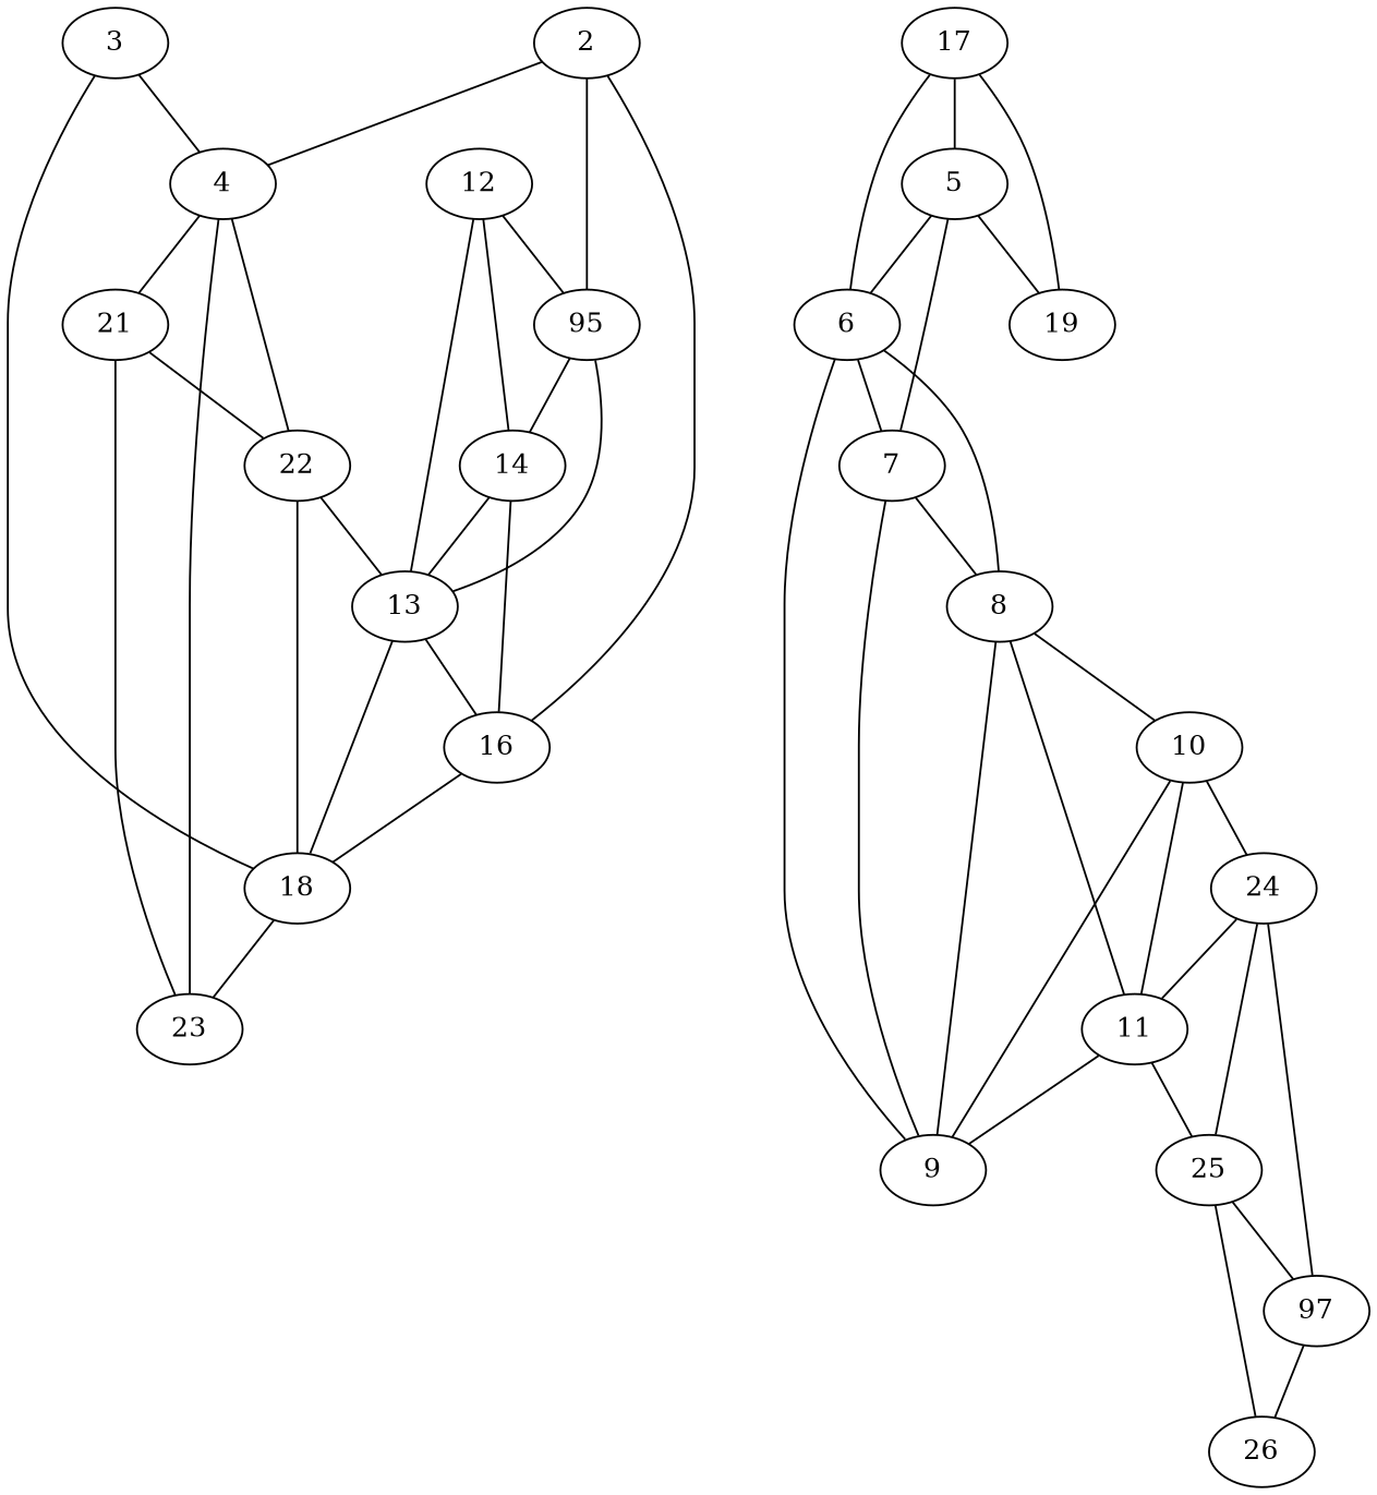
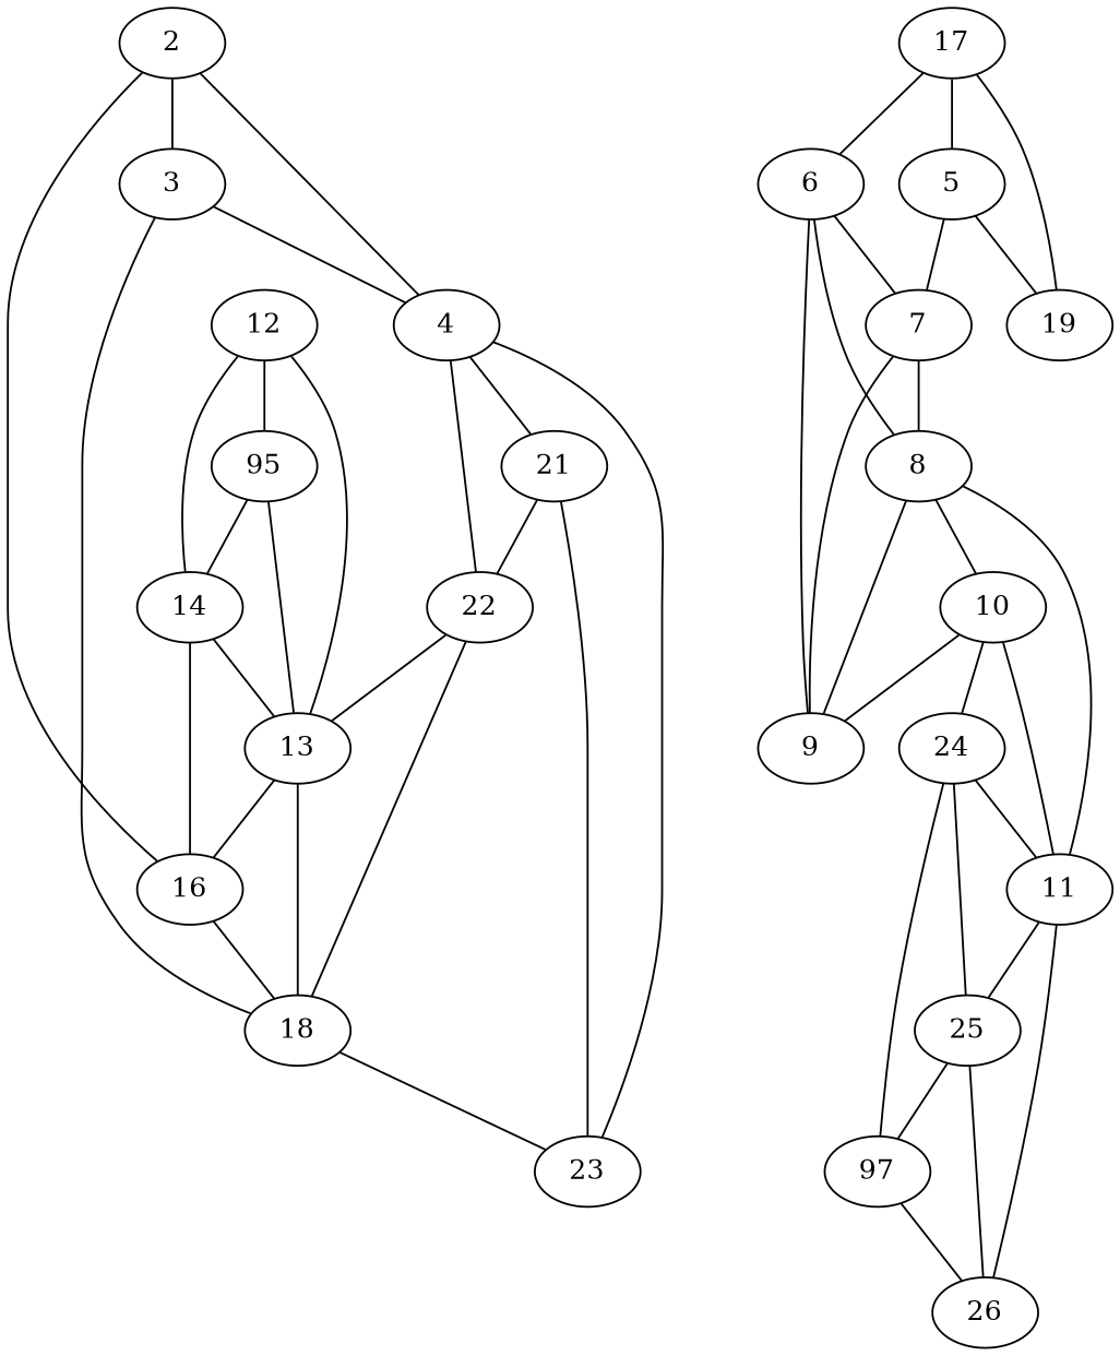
  graph {
    node [aaLength=8 sequence=GVLLLDK type=1]
    edge [distance0=28.0 frequency=1 type0=1]
    2 [aaLength=5 sequence=EATKF type=0]
    3 [aaLength=6 sequence=SQYLLD type=0]
    4 [aaLength=11 sequence=SAEQLAAALDT type=0]
    18 [aaLength=9 sequence=KRYRVIARL]
    12 [aaLength=7]
    13 [sequence=TGMLPICL]
    14 [aaLength=3 sequence=AGH]
    n8 [aaLength=7 label=95]
    21 [aaLength=2 sequence=GD]
    22 [aaLength=3 sequence=QRT]
    23 [aaLength=4 sequence=IVEE]
    16 [sequence=TGMLPICL]
    5 [aaLength=13 sequence=YIRTIIDDLGEKL type=0]
    6 [aaLength=5 sequence=PVERM type=0]
    7 [aaLength=16 sequence=TLEHLRELVEQAEQQD type=0]
    19 [sequence=ELELEIHC]
    8 [aaLength=7 sequence=PAAELLD type=0]
    9 [aaLength=3 sequence=PLL type=0]
    10 [aaLength=5 sequence=DSPAS type=0]
    24 [aaLength=4 sequence=VVNL]
    11 [aaLength=10 sequence=PLTSSVYFKN type=0]
    25 [aaLength=6 sequence=LVRVTE]
    n23 [aaLength=6 label=97 sequence=VAPRRL]
    26 [sequence=KFIGMGEI]
    17 [aaLength=11 sequence=AHVIYLRRLAV]
-   2 -- n8 [distance0=7.003586 distance1=0.0 frequency=2 type1=5]
+   2 -- 3 [distance0=7.003586 distance1=0.0 frequency=2 type1=5]
    2 -- 4 [distance0=55.36803 type0=3]
    3 -- 4 [distance0=49.10573 type0=3]
    3 -- 18 [distance0=2.0 type0=4]
    4 -- 21 [distance0=35.72637 distance1=2.0 frequency=2 type0=2 type1=4]
    4 -- 22 [distance0=38.82491 type0=3]
    4 -- 23 [distance0=34.47279]
    18 -- 22 [distance0=10.0 distance1=1.0 frequency=2 type1=4]
    18 -- 23 [distance0=21.0 type0=2]
    12 -- 13 [distance0=39.0 type0=3]
    12 -- 14 [type0=2]
    12 -- n8 [distance0=0.0 type0=5]
    13 -- 18 [distance0=22.0 type0=3]
    13 -- 16 [distance0=0.0 distance1=0.0 frequency=2 type1=5]
    14 -- 13 [distance0=11.0 distance1=8.0 frequency=2 type1=4]
    14 -- 16 [distance0=11.0 type0=2]
    n8 -- 13 [distance0=39.0 type0=3]
    n8 -- 14 [distance1=21.0 frequency=2 type0=2 type1=4]
    21 -- 22 [distance0=33.0 type0=2]
    21 -- 23 [distance0=22.0]
    22 -- 13 [distance0=32.0 type0=3]
    16 -- 2 [distance0=1.0 type0=4]
    16 -- 18 [distance0=22.0 type0=3]
-   5 -- 6 [distance0=37.15016]
    5 -- 7 [distance0=40.80923 type0=2]
    5 -- 19 [distance0=45.81137 type0=3]
    6 -- 7 [distance0=9.893471 distance1=1.0 frequency=2 type1=4]
    6 -- 8 [distance0=26.5088 type0=2]
    6 -- 9 [distance0=31.2806 type0=3]
    7 -- 8 [distance0=19.46672 distance1=1.0 frequency=2 type0=2 type1=4]
    7 -- 9 [distance0=24.71514 type0=3]
    8 -- 9 [distance0=8.271934 distance1=0.0 frequency=2 type1=5]
    8 -- 10 [distance0=13.4223 type0=2]
    10 -- 9 [distance0=8.925889]
    10 -- 24 [distance0=3.0 type0=4]
    24 -- 11 [distance0=0.0 type0=5]
    24 -- 25 [distance0=27.0]
    24 -- n23 [distance0=50.0 type0=3]
    11 -- 8 [distance0=32.79296 type0=3]
-   11 -- 9 [distance0=31.0735 type0=2]
+   11 -- 26 [distance0=31.0735 type0=2]
    11 -- 10 [distance0=24.45381]
    11 -- 25 [distance0=13.0 type0=4]
    25 -- n23 [distance0=23.0 type0=2]
    25 -- 26 [distance0=10.0 distance1=4.0 frequency=2 type1=4]
    n23 -- 26 [distance0=13.0]
    17 -- 5 [distance0=47.01788 type0=3]
    17 -- 6 [distance0=3.0 type0=4]
    17 -- 19
  }
